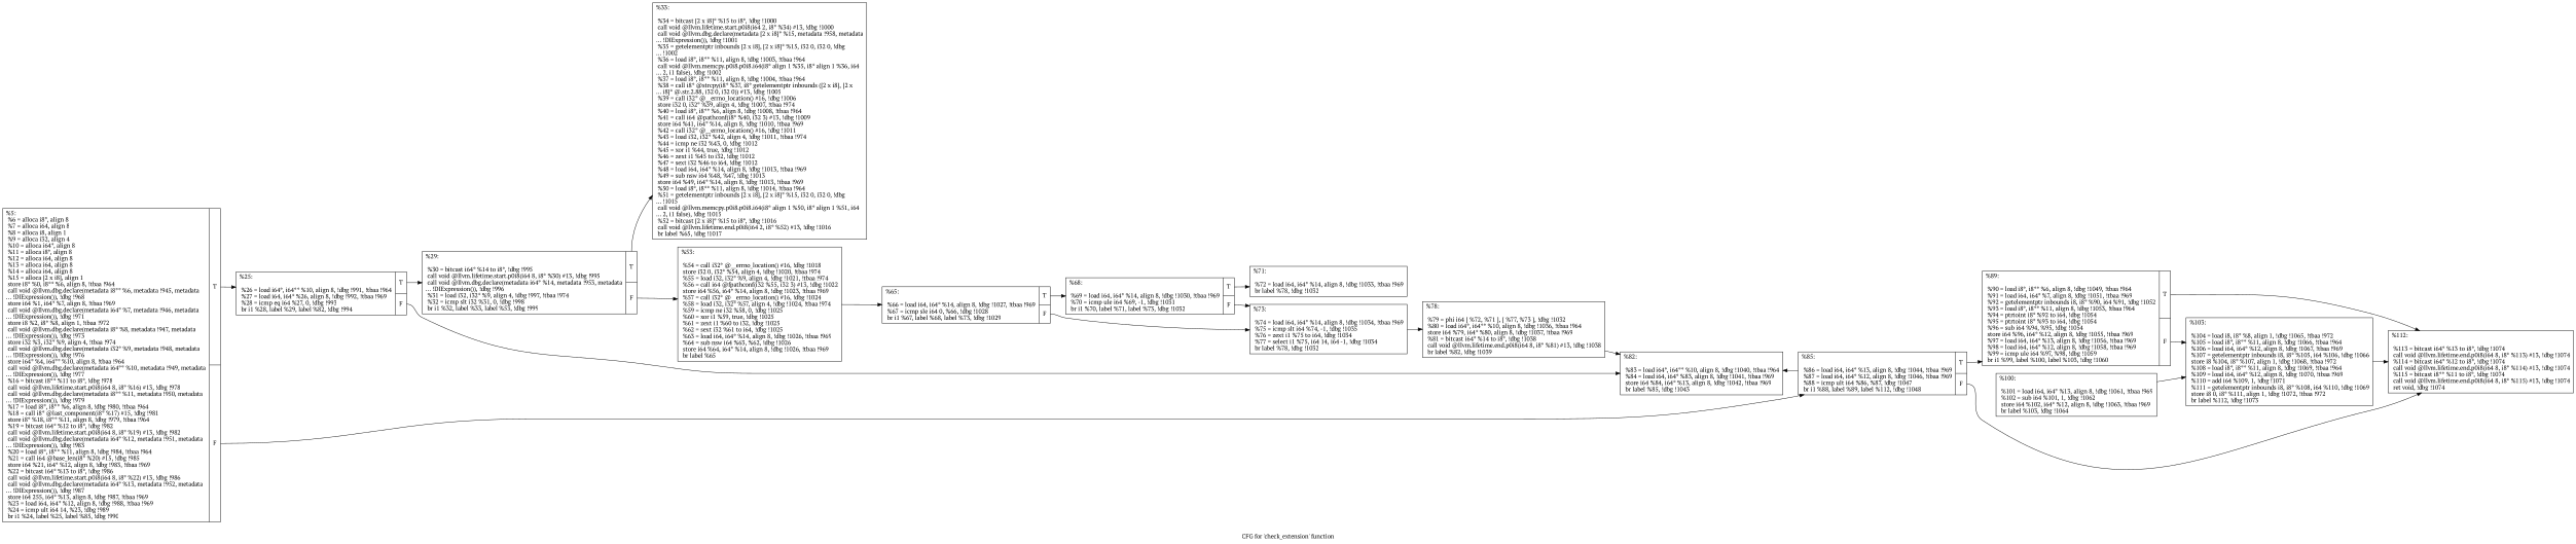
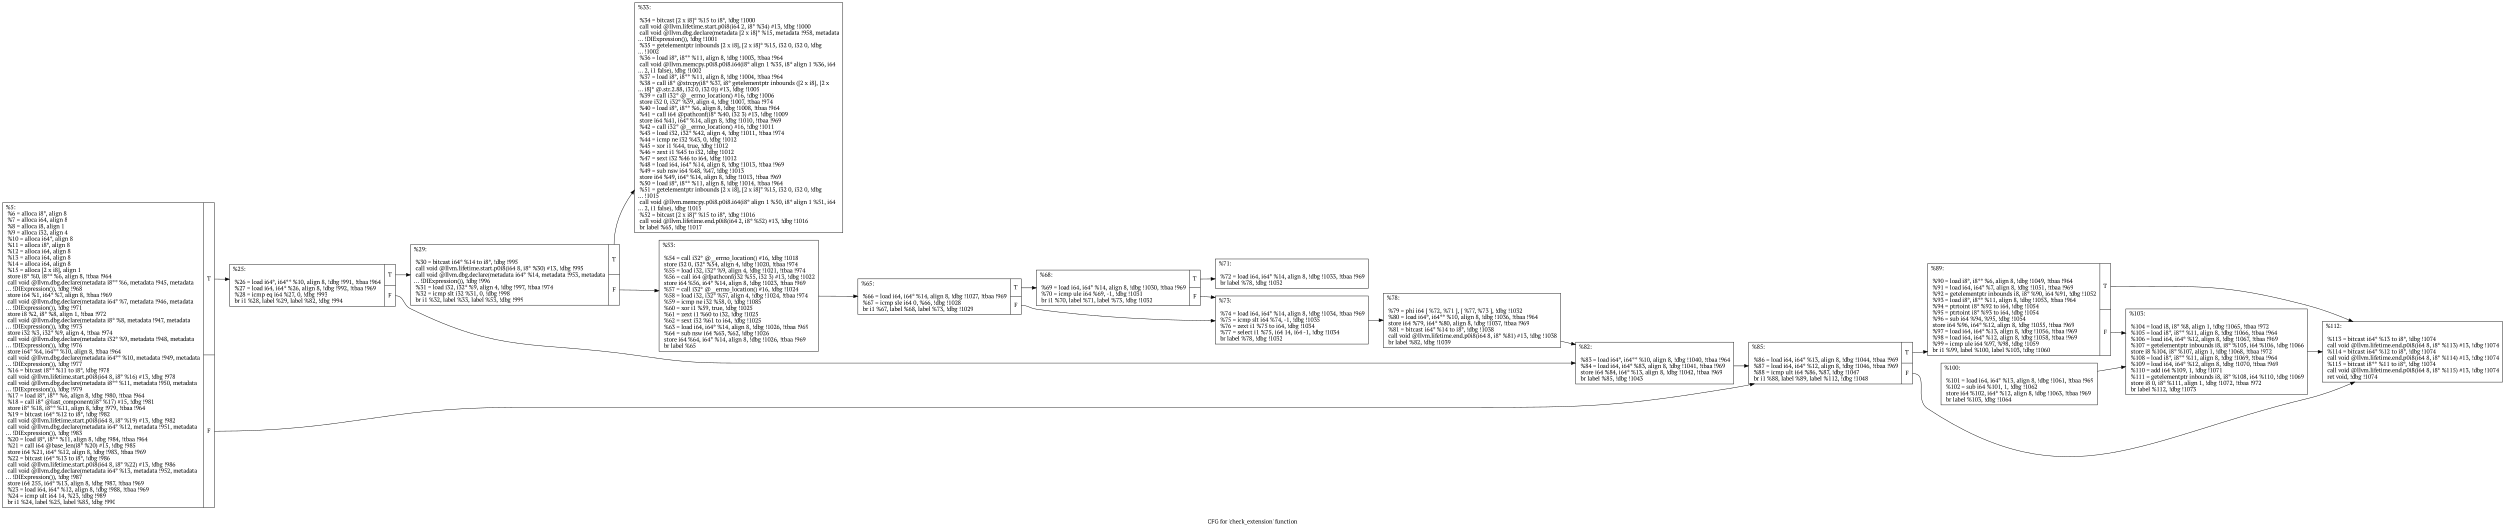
  digraph {
    fontname="PT Serif"
    label="CFG for 'check_extension' function"
    rankdir=LR
    node [fontname="PT Serif" shape=record]
    edge [fontname="PT Serif" tailport=s0]
    n1 [label="{%5:\l  %6 = alloca i8*, align 8\l  %7 = alloca i64, align 8\l  %8 = alloca i8, align 1\l  %9 = alloca i32, align 4\l  %10 = alloca i64*, align 8\l  %11 = alloca i8*, align 8\l  %12 = alloca i64, align 8\l  %13 = alloca i64, align 8\l  %14 = alloca i64, align 8\l  %15 = alloca [2 x i8], align 1\l  store i8* %0, i8** %6, align 8, !tbaa !964\l  call void @llvm.dbg.declare(metadata i8** %6, metadata !945, metadata\l... !DIExpression()), !dbg !968\l  store i64 %1, i64* %7, align 8, !tbaa !969\l  call void @llvm.dbg.declare(metadata i64* %7, metadata !946, metadata\l... !DIExpression()), !dbg !971\l  store i8 %2, i8* %8, align 1, !tbaa !972\l  call void @llvm.dbg.declare(metadata i8* %8, metadata !947, metadata\l... !DIExpression()), !dbg !973\l  store i32 %3, i32* %9, align 4, !tbaa !974\l  call void @llvm.dbg.declare(metadata i32* %9, metadata !948, metadata\l... !DIExpression()), !dbg !976\l  store i64* %4, i64** %10, align 8, !tbaa !964\l  call void @llvm.dbg.declare(metadata i64** %10, metadata !949, metadata\l... !DIExpression()), !dbg !977\l  %16 = bitcast i8** %11 to i8*, !dbg !978\l  call void @llvm.lifetime.start.p0i8(i64 8, i8* %16) #13, !dbg !978\l  call void @llvm.dbg.declare(metadata i8** %11, metadata !950, metadata\l... !DIExpression()), !dbg !979\l  %17 = load i8*, i8** %6, align 8, !dbg !980, !tbaa !964\l  %18 = call i8* @last_component(i8* %17) #15, !dbg !981\l  store i8* %18, i8** %11, align 8, !dbg !979, !tbaa !964\l  %19 = bitcast i64* %12 to i8*, !dbg !982\l  call void @llvm.lifetime.start.p0i8(i64 8, i8* %19) #13, !dbg !982\l  call void @llvm.dbg.declare(metadata i64* %12, metadata !951, metadata\l... !DIExpression()), !dbg !983\l  %20 = load i8*, i8** %11, align 8, !dbg !984, !tbaa !964\l  %21 = call i64 @base_len(i8* %20) #15, !dbg !985\l  store i64 %21, i64* %12, align 8, !dbg !983, !tbaa !969\l  %22 = bitcast i64* %13 to i8*, !dbg !986\l  call void @llvm.lifetime.start.p0i8(i64 8, i8* %22) #13, !dbg !986\l  call void @llvm.dbg.declare(metadata i64* %13, metadata !952, metadata\l... !DIExpression()), !dbg !987\l  store i64 255, i64* %13, align 8, !dbg !987, !tbaa !969\l  %23 = load i64, i64* %12, align 8, !dbg !988, !tbaa !969\l  %24 = icmp ult i64 14, %23, !dbg !989\l  br i1 %24, label %25, label %85, !dbg !990\l|{<s0>T|<s1>F}}"]
    n2 [label="{%25:\l\l  %26 = load i64*, i64** %10, align 8, !dbg !991, !tbaa !964\l  %27 = load i64, i64* %26, align 8, !dbg !992, !tbaa !969\l  %28 = icmp eq i64 %27, 0, !dbg !993\l  br i1 %28, label %29, label %82, !dbg !994\l|{<s0>T|<s1>F}}"]
    n3 [label="{%85:\l\l  %86 = load i64, i64* %13, align 8, !dbg !1044, !tbaa !969\l  %87 = load i64, i64* %12, align 8, !dbg !1046, !tbaa !969\l  %88 = icmp ult i64 %86, %87, !dbg !1047\l  br i1 %88, label %89, label %112, !dbg !1048\l|{<s0>T|<s1>F}}"]
    n4 [label="{%29:\l\l  %30 = bitcast i64* %14 to i8*, !dbg !995\l  call void @llvm.lifetime.start.p0i8(i64 8, i8* %30) #13, !dbg !995\l  call void @llvm.dbg.declare(metadata i64* %14, metadata !953, metadata\l... !DIExpression()), !dbg !996\l  %31 = load i32, i32* %9, align 4, !dbg !997, !tbaa !974\l  %32 = icmp slt i32 %31, 0, !dbg !998\l  br i1 %32, label %33, label %53, !dbg !999\l|{<s0>T|<s1>F}}"]
    n5 [label="{%82:\l\l  %83 = load i64*, i64** %10, align 8, !dbg !1040, !tbaa !964\l  %84 = load i64, i64* %83, align 8, !dbg !1041, !tbaa !969\l  store i64 %84, i64* %13, align 8, !dbg !1042, !tbaa !969\l  br label %85, !dbg !1043\l}"]
    n6 [label="{%89:\l\l  %90 = load i8*, i8** %6, align 8, !dbg !1049, !tbaa !964\l  %91 = load i64, i64* %7, align 8, !dbg !1051, !tbaa !969\l  %92 = getelementptr inbounds i8, i8* %90, i64 %91, !dbg !1052\l  %93 = load i8*, i8** %11, align 8, !dbg !1053, !tbaa !964\l  %94 = ptrtoint i8* %92 to i64, !dbg !1054\l  %95 = ptrtoint i8* %93 to i64, !dbg !1054\l  %96 = sub i64 %94, %95, !dbg !1054\l  store i64 %96, i64* %12, align 8, !dbg !1055, !tbaa !969\l  %97 = load i64, i64* %13, align 8, !dbg !1056, !tbaa !969\l  %98 = load i64, i64* %12, align 8, !dbg !1058, !tbaa !969\l  %99 = icmp ule i64 %97, %98, !dbg !1059\l  br i1 %99, label %100, label %103, !dbg !1060\l|{<s0>T|<s1>F}}"]
    n7 [label="{%112:\l\l  %113 = bitcast i64* %13 to i8*, !dbg !1074\l  call void @llvm.lifetime.end.p0i8(i64 8, i8* %113) #13, !dbg !1074\l  %114 = bitcast i64* %12 to i8*, !dbg !1074\l  call void @llvm.lifetime.end.p0i8(i64 8, i8* %114) #13, !dbg !1074\l  %115 = bitcast i8** %11 to i8*, !dbg !1074\l  call void @llvm.lifetime.end.p0i8(i64 8, i8* %115) #13, !dbg !1074\l  ret void, !dbg !1074\l}"]
    n8 [label="{%33:\l\l  %34 = bitcast [2 x i8]* %15 to i8*, !dbg !1000\l  call void @llvm.lifetime.start.p0i8(i64 2, i8* %34) #13, !dbg !1000\l  call void @llvm.dbg.declare(metadata [2 x i8]* %15, metadata !958, metadata\l... !DIExpression()), !dbg !1001\l  %35 = getelementptr inbounds [2 x i8], [2 x i8]* %15, i32 0, i32 0, !dbg\l... !1002\l  %36 = load i8*, i8** %11, align 8, !dbg !1003, !tbaa !964\l  call void @llvm.memcpy.p0i8.p0i8.i64(i8* align 1 %35, i8* align 1 %36, i64\l... 2, i1 false), !dbg !1002\l  %37 = load i8*, i8** %11, align 8, !dbg !1004, !tbaa !964\l  %38 = call i8* @strcpy(i8* %37, i8* getelementptr inbounds ([2 x i8], [2 x\l... i8]* @.str.2.88, i32 0, i32 0)) #13, !dbg !1005\l  %39 = call i32* @__errno_location() #16, !dbg !1006\l  store i32 0, i32* %39, align 4, !dbg !1007, !tbaa !974\l  %40 = load i8*, i8** %6, align 8, !dbg !1008, !tbaa !964\l  %41 = call i64 @pathconf(i8* %40, i32 3) #13, !dbg !1009\l  store i64 %41, i64* %14, align 8, !dbg !1010, !tbaa !969\l  %42 = call i32* @__errno_location() #16, !dbg !1011\l  %43 = load i32, i32* %42, align 4, !dbg !1011, !tbaa !974\l  %44 = icmp ne i32 %43, 0, !dbg !1012\l  %45 = xor i1 %44, true, !dbg !1012\l  %46 = zext i1 %45 to i32, !dbg !1012\l  %47 = sext i32 %46 to i64, !dbg !1012\l  %48 = load i64, i64* %14, align 8, !dbg !1013, !tbaa !969\l  %49 = sub nsw i64 %48, %47, !dbg !1013\l  store i64 %49, i64* %14, align 8, !dbg !1013, !tbaa !969\l  %50 = load i8*, i8** %11, align 8, !dbg !1014, !tbaa !964\l  %51 = getelementptr inbounds [2 x i8], [2 x i8]* %15, i32 0, i32 0, !dbg\l... !1015\l  call void @llvm.memcpy.p0i8.p0i8.i64(i8* align 1 %50, i8* align 1 %51, i64\l... 2, i1 false), !dbg !1015\l  %52 = bitcast [2 x i8]* %15 to i8*, !dbg !1016\l  call void @llvm.lifetime.end.p0i8(i64 2, i8* %52) #13, !dbg !1016\l  br label %65, !dbg !1017\l}"]
-   n9 [label="{%53:\l\l  %54 = call i32* @__errno_location() #16, !dbg !1018\l  store i32 0, i32* %54, align 4, !dbg !1020, !tbaa !974\l  %55 = load i32, i32* %9, align 4, !dbg !1021, !tbaa !974\l  %56 = call i64 @fpathconf(i32 %55, i32 3) #13, !dbg !1022\l  store i64 %56, i64* %14, align 8, !dbg !1023, !tbaa !969\l  %57 = call i32* @__errno_location() #16, !dbg !1024\l  %58 = load i32, i32* %57, align 4, !dbg !1024, !tbaa !974\l  %59 = icmp ne i32 %58, 0, !dbg !1025\l  %60 = xor i1 %59, true, !dbg !1025\l  %61 = zext i1 %60 to i32, !dbg !1025\l  %62 = sext i32 %61 to i64, !dbg !1025\l  %63 = load i64, i64* %14, align 8, !dbg !1026, !tbaa !969\l  %64 = sub nsw i64 %63, %62, !dbg !1026\l  store i64 %64, i64* %14, align 8, !dbg !1026, !tbaa !969\l  br label %65\l}"]
+   n9 [label="{%53:\l\l  %54 = call i32* @__errno_location() #16, !dbg !1018\l  store i32 0, i32* %54, align 4, !dbg !1020, !tbaa !974\l  %55 = load i32, i32* %9, align 4, !dbg !1021, !tbaa !974\l  %56 = call i64 @fpathconf(i32 %55, i32 3) #13, !dbg !1022\l  store i64 %56, i64* %14, align 8, !dbg !1023, !tbaa !969\l  %57 = call i32* @__errno_location() #16, !dbg !1024\l  %58 = load i32, i32* %57, align 4, !dbg !1024, !tbaa !974\l  %59 = icmp ne i32 %58, 0, !dbg !1085\l  %60 = xor i1 %59, true, !dbg !1025\l  %61 = zext i1 %60 to i32, !dbg !1025\l  %62 = sext i32 %61 to i64, !dbg !1025\l  %63 = load i64, i64* %14, align 8, !dbg !1026, !tbaa !969\l  %64 = sub nsw i64 %63, %62, !dbg !1026\l  store i64 %64, i64* %14, align 8, !dbg !1026, !tbaa !969\l  br label %65\l}"]
    n10 [label="{%103:\l\l  %104 = load i8, i8* %8, align 1, !dbg !1065, !tbaa !972\l  %105 = load i8*, i8** %11, align 8, !dbg !1066, !tbaa !964\l  %106 = load i64, i64* %12, align 8, !dbg !1067, !tbaa !969\l  %107 = getelementptr inbounds i8, i8* %105, i64 %106, !dbg !1066\l  store i8 %104, i8* %107, align 1, !dbg !1068, !tbaa !972\l  %108 = load i8*, i8** %11, align 8, !dbg !1069, !tbaa !964\l  %109 = load i64, i64* %12, align 8, !dbg !1070, !tbaa !969\l  %110 = add i64 %109, 1, !dbg !1071\l  %111 = getelementptr inbounds i8, i8* %108, i64 %110, !dbg !1069\l  store i8 0, i8* %111, align 1, !dbg !1072, !tbaa !972\l  br label %112, !dbg !1073\l}"]
    n11 [label="{%65:\l\l  %66 = load i64, i64* %14, align 8, !dbg !1027, !tbaa !969\l  %67 = icmp sle i64 0, %66, !dbg !1028\l  br i1 %67, label %68, label %73, !dbg !1029\l|{<s0>T|<s1>F}}"]
    n12 [label="{%68:\l\l  %69 = load i64, i64* %14, align 8, !dbg !1030, !tbaa !969\l  %70 = icmp ule i64 %69, -1, !dbg !1031\l  br i1 %70, label %71, label %73, !dbg !1032\l|{<s0>T|<s1>F}}"]
    n13 [label="{%73:\l\l  %74 = load i64, i64* %14, align 8, !dbg !1034, !tbaa !969\l  %75 = icmp slt i64 %74, -1, !dbg !1035\l  %76 = zext i1 %75 to i64, !dbg !1034\l  %77 = select i1 %75, i64 14, i64 -1, !dbg !1034\l  br label %78, !dbg !1032\l}"]
    n14 [label="{%71:\l\l  %72 = load i64, i64* %14, align 8, !dbg !1033, !tbaa !969\l  br label %78, !dbg !1032\l}"]
    n15 [label="{%78:\l\l  %79 = phi i64 [ %72, %71 ], [ %77, %73 ], !dbg !1032\l  %80 = load i64*, i64** %10, align 8, !dbg !1036, !tbaa !964\l  store i64 %79, i64* %80, align 8, !dbg !1037, !tbaa !969\l  %81 = bitcast i64* %14 to i8*, !dbg !1038\l  call void @llvm.lifetime.end.p0i8(i64 8, i8* %81) #13, !dbg !1038\l  br label %82, !dbg !1039\l}"]
    n16 [label="{%100:\l\l  %101 = load i64, i64* %13, align 8, !dbg !1061, !tbaa !969\l  %102 = sub i64 %101, 1, !dbg !1062\l  store i64 %102, i64* %12, align 8, !dbg !1063, !tbaa !969\l  br label %103, !dbg !1064\l}"]
    n1 -> n2
    n1 -> n3 [tailport=s1]
    n2 -> n4
    n2 -> n5 [tailport=s1]
    n3 -> n6
    n3 -> n7 [tailport=s1]
    n4 -> n8
    n4 -> n9 [tailport=s1]
-   n3 -> n5 [tailport=""]
+   n5 -> n3 [tailport=""]
    n6 -> n7
    n6 -> n10 [tailport=s1]
    n9 -> n11 [tailport=""]
    n10 -> n7 [tailport=""]
    n11 -> n12
    n11 -> n13 [tailport=s1]
    n12 -> n13 [tailport=s1]
    n12 -> n14
    n13 -> n15 [tailport=""]
    n15 -> n5 [tailport=""]
    n16 -> n10 [tailport=""]
  }
